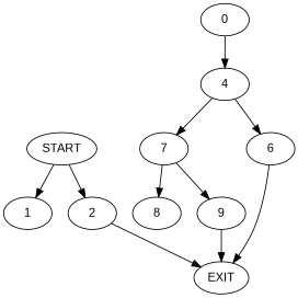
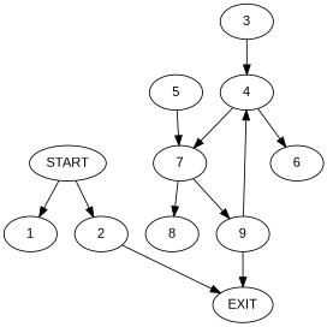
  digraph {
    fontname="Liberation Sans"
    node [fontname="Liberation Sans"]
    edge [fontname="Liberation Sans"]
    n1 [label=START]
    1
    2
    n4 [label=EXIT]
-   3 [label=0]
+   3
    4
    6
    7
+   5
    8
    9
    n1 -> 1
    n1 -> 2
    2 -> n4
    3 -> 4
    4 -> 6
    4 -> 7
-   6 -> n4
    7 -> 8
    7 -> 9
+   5 -> 7
    9 -> n4
+   9 -> 4
  }
